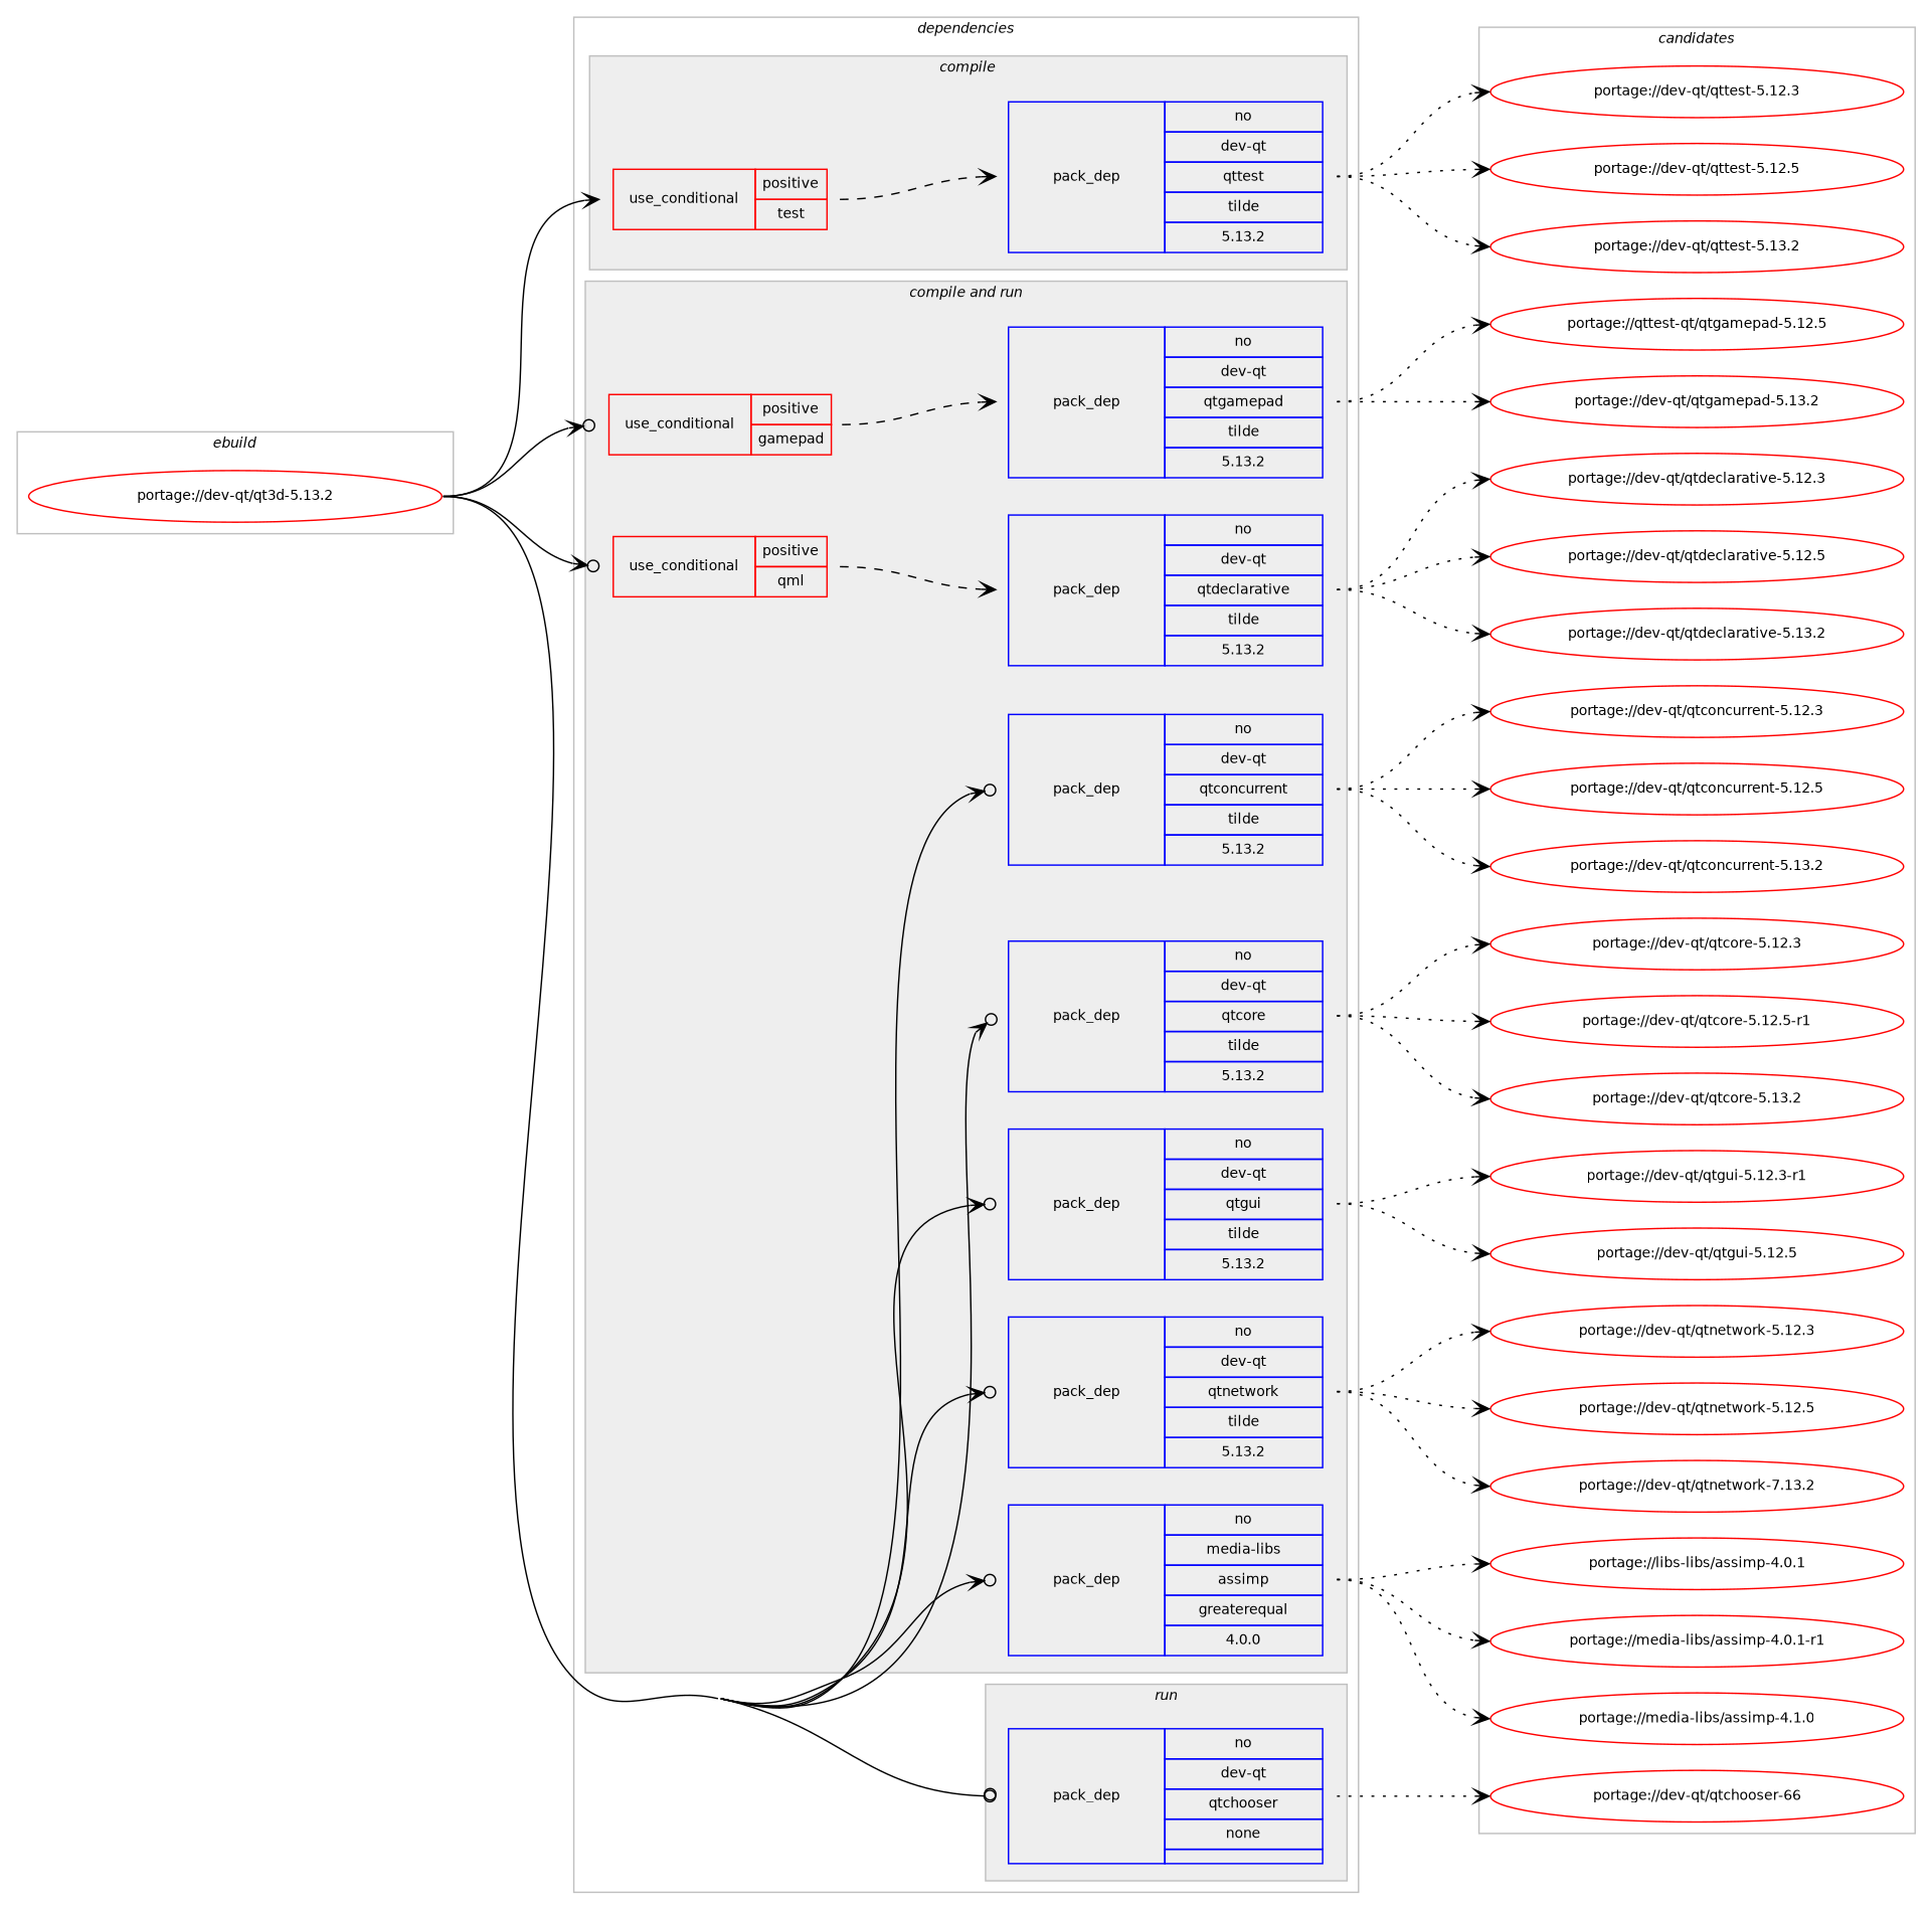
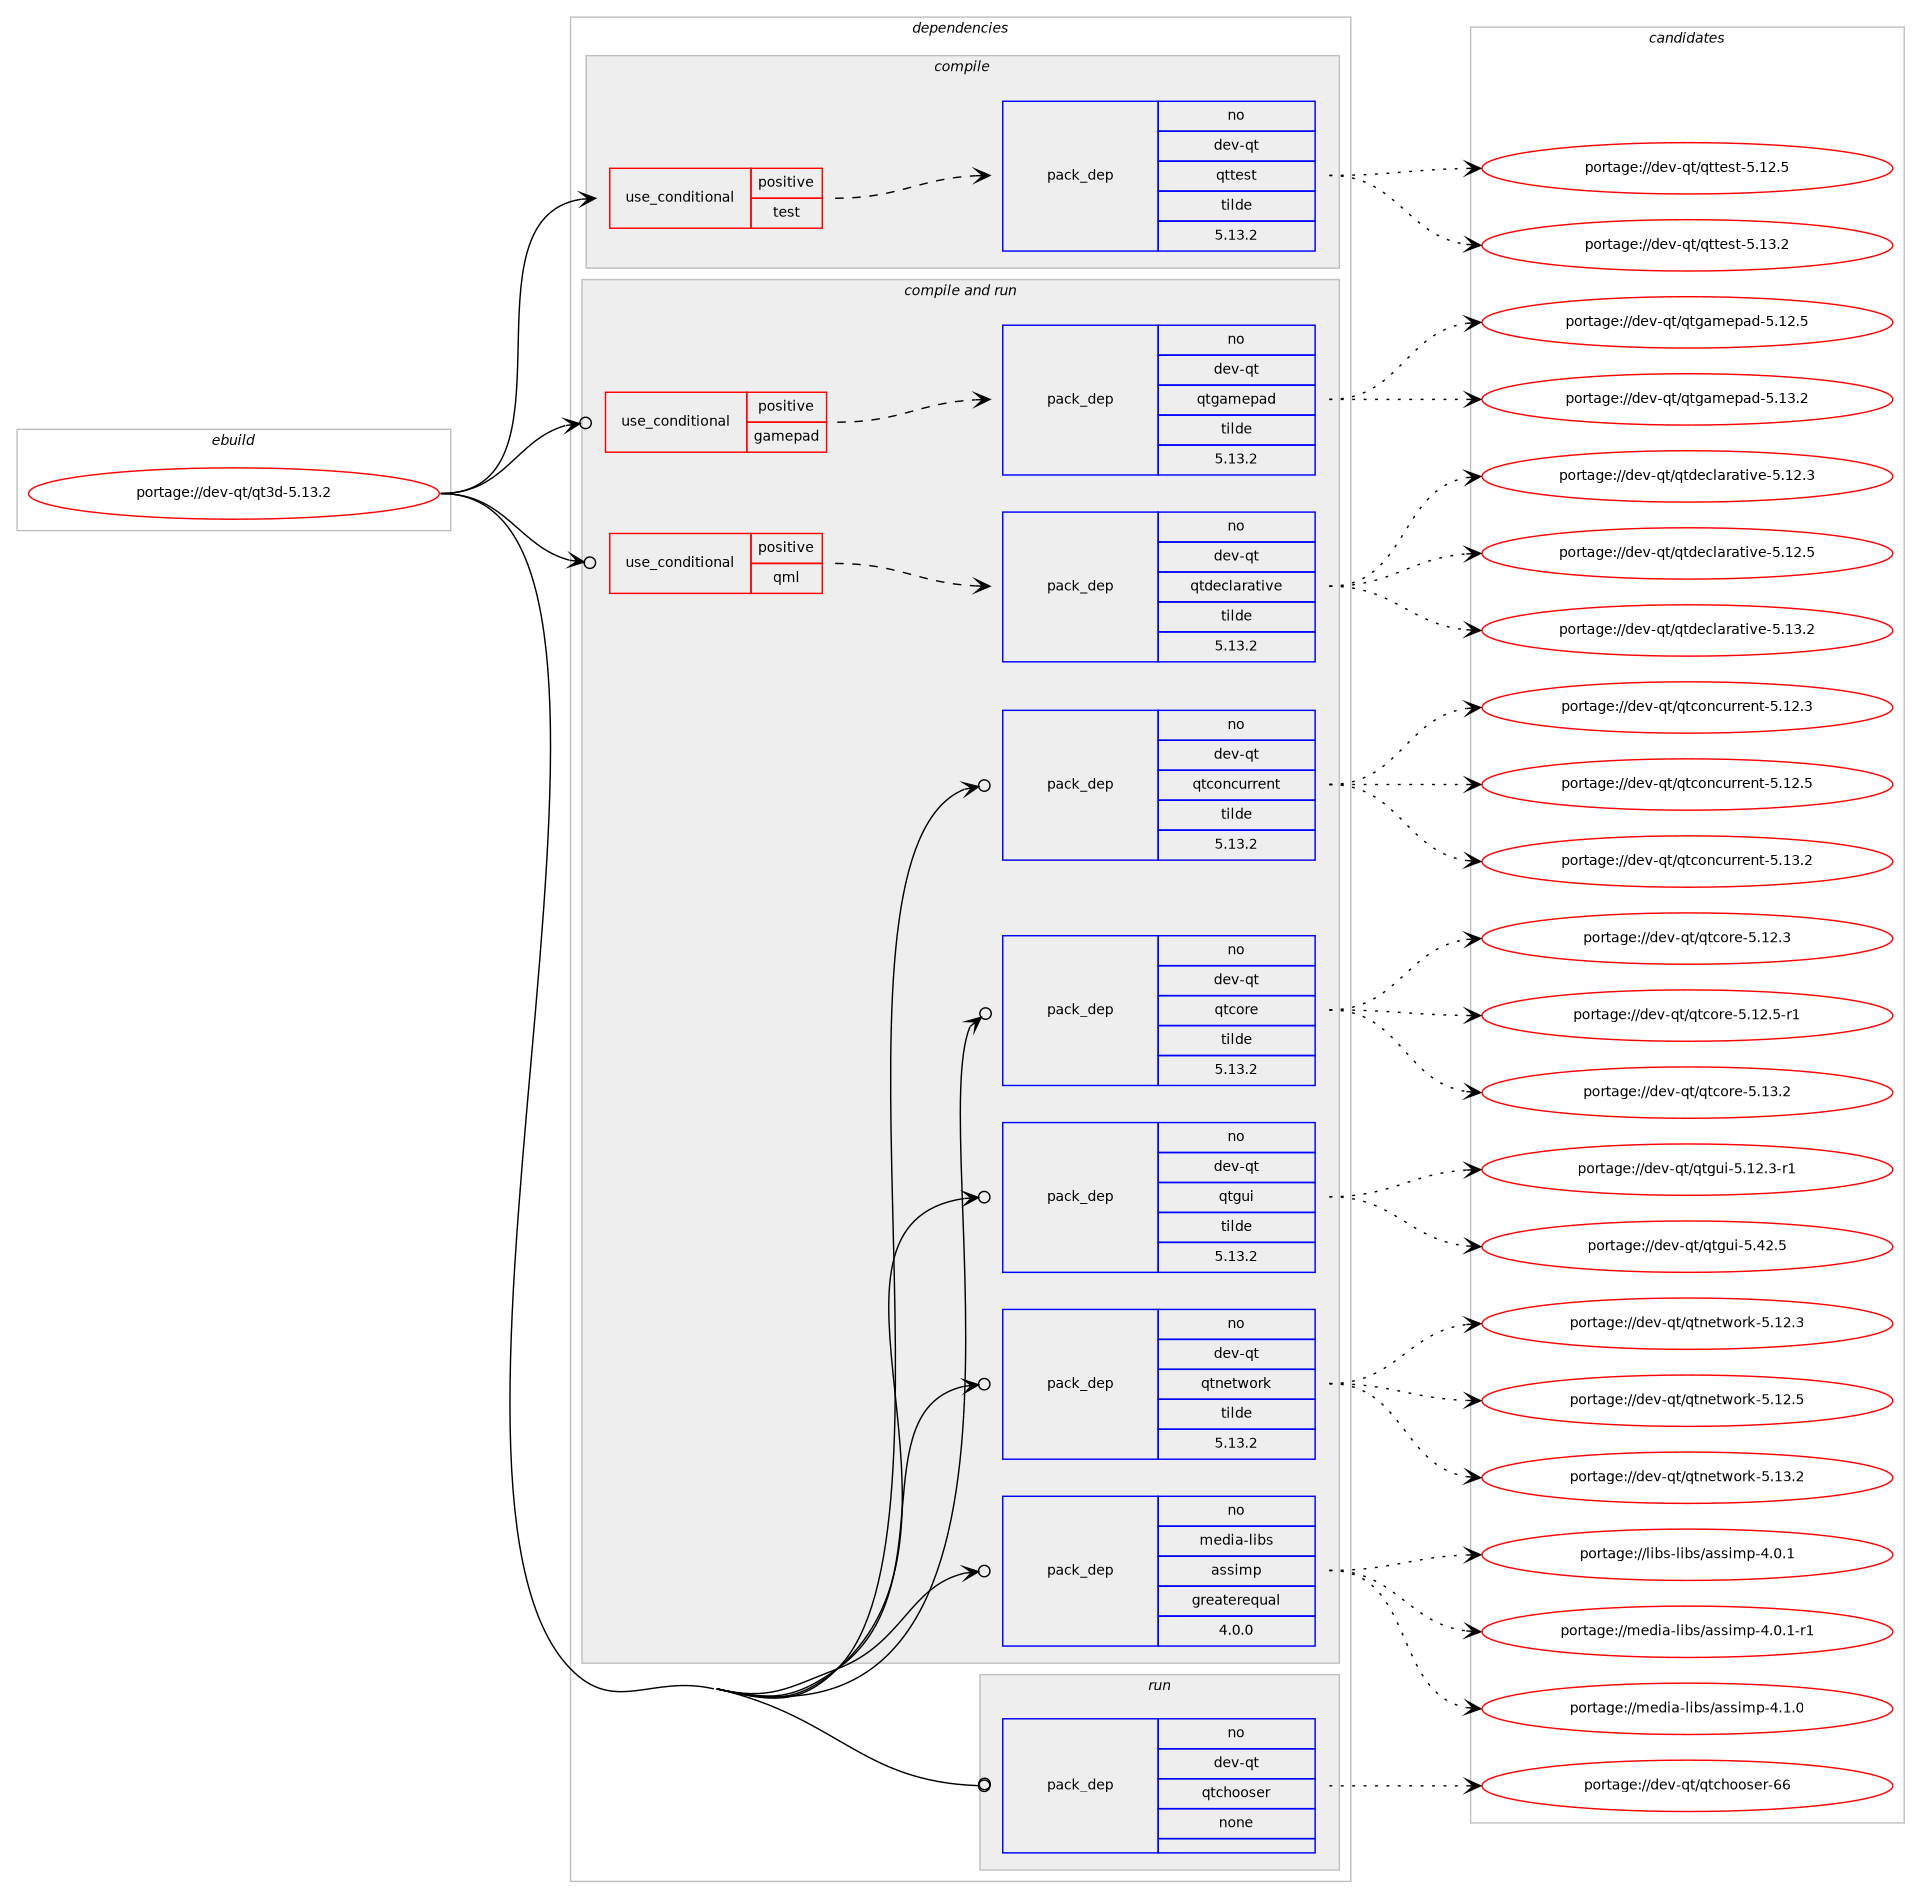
  digraph {
    compound=true
    concentrate=true
    fontname=Helvetica
    fontsize=10
    newrank=true
    rankdir=LR
    ranksep=1.5
    node [color=red fontname=Helvetica fontsize=10]
    edge [arrowhead=vee headport=w style=dotted tailport=e weight=100]
    n1 [label="portage://dev-qt/qt3d-5.13.2" width=4]
    n2 [color=blue label=<<TABLE BORDER="0" CELLBORDER="1" CELLSPACING="0" CELLPADDING="4" WIDTH="220"><TR><TD ROWSPAN="6" CELLPADDING="30">pack_dep</TD></TR><TR><TD WIDTH="110">no</TD></TR><TR><TD>dev-qt</TD></TR><TR><TD>qttest</TD></TR><TR><TD>tilde</TD></TR><TR><TD>5.13.2</TD></TR></TABLE>> shape=none]
    n3 [label=<<TABLE BORDER="0" CELLBORDER="1" CELLSPACING="0" CELLPADDING="4"><TR><TD ROWSPAN="3" CELLPADDING="10">use_conditional</TD></TR><TR><TD>positive</TD></TR><TR><TD>test</TD></TR></TABLE>> shape=none]
    n4 [color=blue label=<<TABLE BORDER="0" CELLBORDER="1" CELLSPACING="0" CELLPADDING="4" WIDTH="220"><TR><TD ROWSPAN="6" CELLPADDING="30">pack_dep</TD></TR><TR><TD WIDTH="110">no</TD></TR><TR><TD>dev-qt</TD></TR><TR><TD>qtgamepad</TD></TR><TR><TD>tilde</TD></TR><TR><TD>5.13.2</TD></TR></TABLE>> shape=none]
    n5 [label=<<TABLE BORDER="0" CELLBORDER="1" CELLSPACING="0" CELLPADDING="4"><TR><TD ROWSPAN="3" CELLPADDING="10">use_conditional</TD></TR><TR><TD>positive</TD></TR><TR><TD>gamepad</TD></TR></TABLE>> shape=none]
    n6 [color=blue label=<<TABLE BORDER="0" CELLBORDER="1" CELLSPACING="0" CELLPADDING="4" WIDTH="220"><TR><TD ROWSPAN="6" CELLPADDING="30">pack_dep</TD></TR><TR><TD WIDTH="110">no</TD></TR><TR><TD>dev-qt</TD></TR><TR><TD>qtdeclarative</TD></TR><TR><TD>tilde</TD></TR><TR><TD>5.13.2</TD></TR></TABLE>> shape=none]
    n7 [label=<<TABLE BORDER="0" CELLBORDER="1" CELLSPACING="0" CELLPADDING="4"><TR><TD ROWSPAN="3" CELLPADDING="10">use_conditional</TD></TR><TR><TD>positive</TD></TR><TR><TD>qml</TD></TR></TABLE>> shape=none]
    n8 [color=blue label=<<TABLE BORDER="0" CELLBORDER="1" CELLSPACING="0" CELLPADDING="4" WIDTH="220"><TR><TD ROWSPAN="6" CELLPADDING="30">pack_dep</TD></TR><TR><TD WIDTH="110">no</TD></TR><TR><TD>dev-qt</TD></TR><TR><TD>qtconcurrent</TD></TR><TR><TD>tilde</TD></TR><TR><TD>5.13.2</TD></TR></TABLE>> shape=none]
    n9 [color=blue label=<<TABLE BORDER="0" CELLBORDER="1" CELLSPACING="0" CELLPADDING="4" WIDTH="220"><TR><TD ROWSPAN="6" CELLPADDING="30">pack_dep</TD></TR><TR><TD WIDTH="110">no</TD></TR><TR><TD>dev-qt</TD></TR><TR><TD>qtcore</TD></TR><TR><TD>tilde</TD></TR><TR><TD>5.13.2</TD></TR></TABLE>> shape=none]
    n10 [color=blue label=<<TABLE BORDER="0" CELLBORDER="1" CELLSPACING="0" CELLPADDING="4" WIDTH="220"><TR><TD ROWSPAN="6" CELLPADDING="30">pack_dep</TD></TR><TR><TD WIDTH="110">no</TD></TR><TR><TD>dev-qt</TD></TR><TR><TD>qtgui</TD></TR><TR><TD>tilde</TD></TR><TR><TD>5.13.2</TD></TR></TABLE>> shape=none]
    n11 [color=blue label=<<TABLE BORDER="0" CELLBORDER="1" CELLSPACING="0" CELLPADDING="4" WIDTH="220"><TR><TD ROWSPAN="6" CELLPADDING="30">pack_dep</TD></TR><TR><TD WIDTH="110">no</TD></TR><TR><TD>dev-qt</TD></TR><TR><TD>qtnetwork</TD></TR><TR><TD>tilde</TD></TR><TR><TD>5.13.2</TD></TR></TABLE>> shape=none]
    n12 [color=blue label=<<TABLE BORDER="0" CELLBORDER="1" CELLSPACING="0" CELLPADDING="4" WIDTH="220"><TR><TD ROWSPAN="6" CELLPADDING="30">pack_dep</TD></TR><TR><TD WIDTH="110">no</TD></TR><TR><TD>media-libs</TD></TR><TR><TD>assimp</TD></TR><TR><TD>greaterequal</TD></TR><TR><TD>4.0.0</TD></TR></TABLE>> shape=none]
    n13 [color=blue label=<<TABLE BORDER="0" CELLBORDER="1" CELLSPACING="0" CELLPADDING="4" WIDTH="220"><TR><TD ROWSPAN="6" CELLPADDING="30">pack_dep</TD></TR><TR><TD WIDTH="110">no</TD></TR><TR><TD>dev-qt</TD></TR><TR><TD>qtchooser</TD></TR><TR><TD>none</TD></TR><TR><TD></TD></TR></TABLE>> shape=none]
-   n14 [label="portage://dev-qt/qttest-5.12.3" width=4]
    n15 [label="portage://dev-qt/qttest-5.12.5" width=4]
    n16 [label="portage://dev-qt/qttest-5.13.2" width=4]
-   n17 [label="portage://qttest-qt/qtgamepad-5.12.5" width=4]
+   n17 [label="portage://dev-qt/qtgamepad-5.12.5" width=4]
    n18 [label="portage://dev-qt/qtgamepad-5.13.2" width=4]
    n19 [label="portage://dev-qt/qtdeclarative-5.12.3" width=4]
    n20 [label="portage://dev-qt/qtdeclarative-5.12.5" width=4]
    n21 [label="portage://dev-qt/qtdeclarative-5.13.2" width=4]
    n22 [label="portage://dev-qt/qtconcurrent-5.12.3" width=4]
    n23 [label="portage://dev-qt/qtconcurrent-5.12.5" width=4]
    n24 [label="portage://dev-qt/qtconcurrent-5.13.2" width=4]
    n25 [label="portage://dev-qt/qtcore-5.12.3" width=4]
    n26 [label="portage://dev-qt/qtcore-5.12.5-r1" width=4]
    n27 [label="portage://dev-qt/qtcore-5.13.2" width=4]
    n28 [label="portage://dev-qt/qtgui-5.12.3-r1" width=4]
-   n29 [label="portage://dev-qt/qtgui-5.12.5" width=4]
+   n29 [label="portage://dev-qt/qtgui-5.42.5" width=4]
    n30 [label="portage://dev-qt/qtnetwork-5.12.3" width=4]
    n31 [label="portage://dev-qt/qtnetwork-5.12.5" width=4]
-   n32 [label="portage://dev-qt/qtnetwork-7.13.2" width=4]
+   n32 [label="portage://dev-qt/qtnetwork-5.13.2" width=4]
    n33 [label="portage://libs-libs/assimp-4.0.1" width=4]
    n34 [label="portage://media-libs/assimp-4.0.1-r1" width=4]
    n35 [label="portage://media-libs/assimp-4.1.0" width=4]
    n36 [label="portage://dev-qt/qtchooser-66" width=4]
    subgraph cluster_1 {
      color=gray
      label=<<i>ebuild</i>>
      rank=same
      n1
    }
    subgraph cluster_2 {
      color=gray
      label=<<i>dependencies</i>>
      subgraph cluster_3 {
        color=gray
        fillcolor="#eeeeee"
        label=<<i>compile</i>>
        style=filled
        subgraph sub_4 {
          color=gray
          fillcolor="#eeeeee"
          label=<<i>compile</i>>
          style=filled
          n3
          subgraph sub_5 {
            color=gray
            fillcolor="#eeeeee"
            label=<<i>compile</i>>
            style=filled
            n2
          }
        }
      }
      subgraph cluster_6 {
        color=gray
        fillcolor="#eeeeee"
        label=<<i>compile and run</i>>
        style=filled
        subgraph sub_7 {
          color=gray
          fillcolor="#eeeeee"
          label=<<i>compile and run</i>>
          style=filled
          n5
          subgraph sub_8 {
            color=gray
            fillcolor="#eeeeee"
            label=<<i>compile and run</i>>
            style=filled
            n4
          }
        }
        subgraph sub_9 {
          color=gray
          fillcolor="#eeeeee"
          label=<<i>compile and run</i>>
          style=filled
          n7
          subgraph sub_10 {
            color=gray
            fillcolor="#eeeeee"
            label=<<i>compile and run</i>>
            style=filled
            n6
          }
        }
        subgraph sub_11 {
          color=gray
          fillcolor="#eeeeee"
          label=<<i>compile and run</i>>
          style=filled
          n8
        }
        subgraph sub_12 {
          color=gray
          fillcolor="#eeeeee"
          label=<<i>compile and run</i>>
          style=filled
          n9
        }
        subgraph sub_13 {
          color=gray
          fillcolor="#eeeeee"
          label=<<i>compile and run</i>>
          style=filled
          n10
        }
        subgraph sub_14 {
          color=gray
          fillcolor="#eeeeee"
          label=<<i>compile and run</i>>
          style=filled
          n11
        }
        subgraph sub_15 {
          color=gray
          fillcolor="#eeeeee"
          label=<<i>compile and run</i>>
          style=filled
          n12
        }
      }
      subgraph cluster_16 {
        color=gray
        fillcolor="#eeeeee"
        label=<<i>run</i>>
        style=filled
        subgraph sub_17 {
          color=gray
          fillcolor="#eeeeee"
          label=<<i>run</i>>
          style=filled
          n13
        }
      }
    }
    subgraph cluster_18 {
      color=gray
      label=<<i>candidates</i>>
      rank=same
      subgraph sub_19 {
        color=black
        label=<<i>candidates</i>>
        nodesep=1
        rank=same
-       n14
        n15
        n16
      }
      subgraph sub_20 {
        color=black
        label=<<i>candidates</i>>
        nodesep=1
        rank=same
        n17
        n18
      }
      subgraph sub_21 {
        color=black
        label=<<i>candidates</i>>
        nodesep=1
        rank=same
        n19
        n20
        n21
      }
      subgraph sub_22 {
        color=black
        label=<<i>candidates</i>>
        nodesep=1
        rank=same
        n22
        n23
        n24
      }
      subgraph sub_23 {
        color=black
        label=<<i>candidates</i>>
        nodesep=1
        rank=same
        n25
        n26
        n27
      }
      subgraph sub_24 {
        color=black
        label=<<i>candidates</i>>
        nodesep=1
        rank=same
        n28
        n29
      }
      subgraph sub_25 {
        color=black
        label=<<i>candidates</i>>
        nodesep=1
        rank=same
        n30
        n31
        n32
      }
      subgraph sub_26 {
        color=black
        label=<<i>candidates</i>>
        nodesep=1
        rank=same
        n33
        n34
        n35
      }
      subgraph sub_27 {
        color=black
        label=<<i>candidates</i>>
        nodesep=1
        rank=same
        n36
      }
    }
    n1 -> n3 [style=solid weight=20]
    n1 -> n5 [arrowhead=odotvee style=solid weight=20]
    n1 -> n7 [arrowhead=odotvee style=solid weight=20]
    n1 -> n8 [arrowhead=odotvee style=solid weight=20]
    n1 -> n9 [arrowhead=odotvee style=solid weight=20]
    n1 -> n10 [arrowhead=odotvee style=solid weight=20]
    n1 -> n11 [arrowhead=odotvee style=solid weight=20]
    n1 -> n12 [arrowhead=odotvee style=solid weight=20]
    n1 -> n13 [arrowhead=odot style=solid weight=20]
-   n2 -> n14
    n2 -> n15
    n2 -> n16
    n3 -> n2 [style=dashed weight=20]
    n4 -> n17
    n4 -> n18
    n5 -> n4 [style=dashed weight=20]
    n6 -> n19
    n6 -> n20
    n6 -> n21
    n7 -> n6 [style=dashed weight=20]
    n8 -> n22
    n8 -> n23
    n8 -> n24
    n9 -> n25
    n9 -> n26
    n9 -> n27
    n10 -> n28
    n10 -> n29
    n11 -> n30
    n11 -> n31
    n11 -> n32
    n12 -> n33
    n12 -> n34
    n12 -> n35
    n13 -> n36
  }
